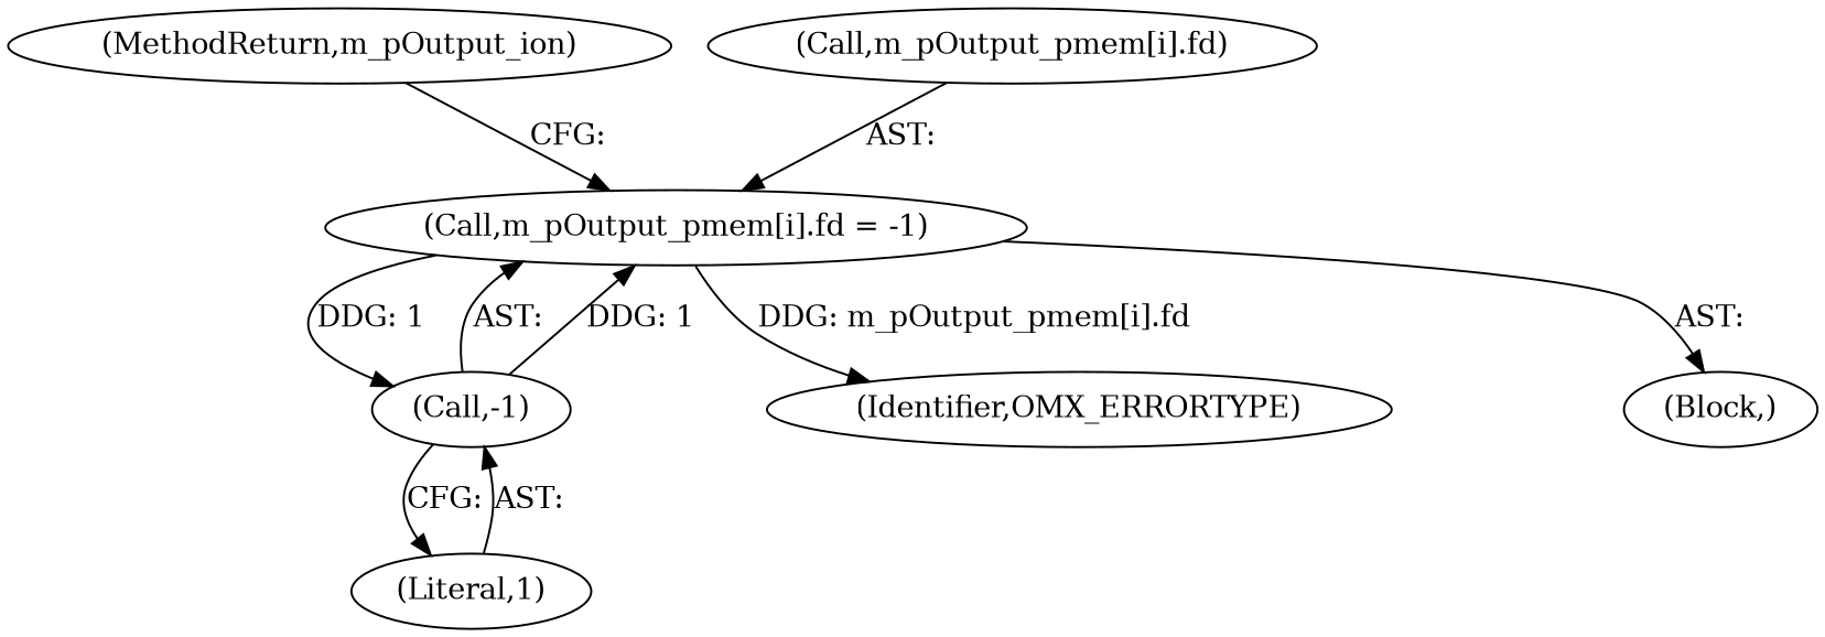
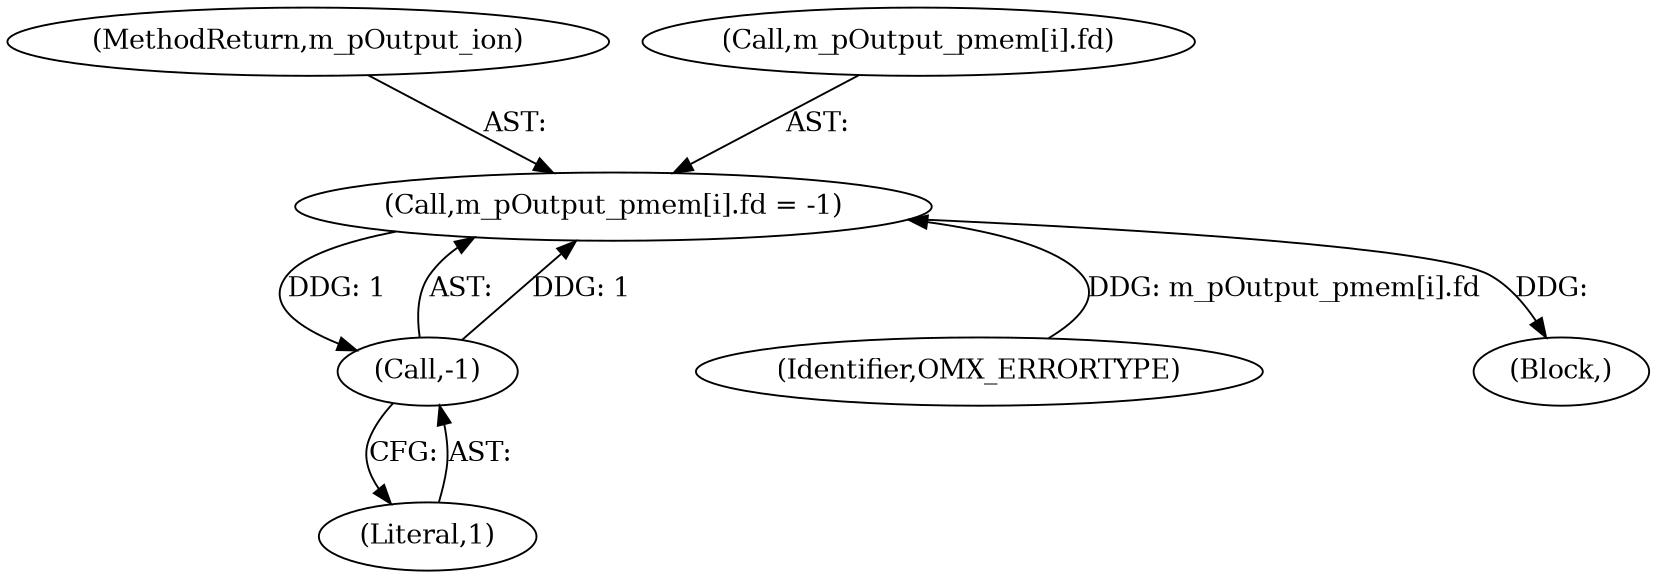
  digraph {
    fontname="DejaVu Serif"
    node [fontname="DejaVu Serif"]
    edge [fontname="DejaVu Serif"]
    n1 [label="(Call,m_pOutput_pmem[i].fd = -1)"]
    n2 [label="(Call,-1)"]
    n3 [label="(Identifier,OMX_ERRORTYPE)"]
    n4 [label="(Block,)"]
    n5 [label="(Literal,1)"]
    n6 [label="(MethodReturn,m_pOutput_ion)"]
    n7 [label="(Call,m_pOutput_pmem[i].fd)"]
    n1 -> n2 [label="DDG: 1"]
-   n1 -> n3 [label="DDG: m_pOutput_pmem[i].fd"]
-   n1 -> n4 [label="AST: "]
+   n3 -> n1 [label="DDG: m_pOutput_pmem[i].fd"]
+   n1 -> n4 [label="DDG: "]
    n2 -> n1 [label="AST: "]
    n2 -> n1 [label="DDG: 1"]
    n2 -> n5 [label="CFG: "]
    n5 -> n2 [label="AST: "]
-   n6 -> n1 [label="CFG: "]
+   n6 -> n1 [label="AST: "]
    n7 -> n1 [label="AST: "]
  }
